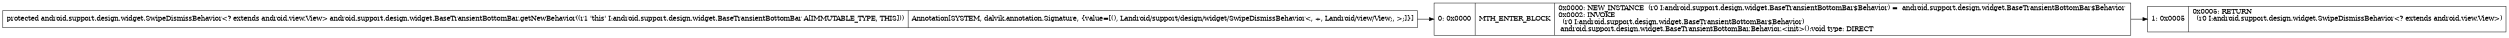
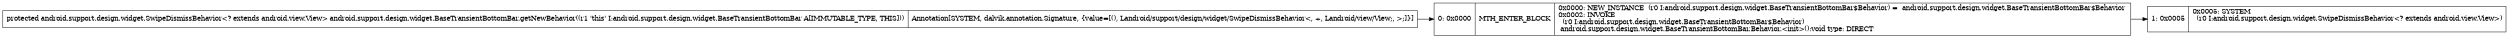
  digraph {
    rankdir=LR
    node [shape=record]
    n1 [label="{0\:\ 0x0000|MTH_ENTER_BLOCK\l|0x0000: NEW_INSTANCE  (r0 I:android.support.design.widget.BaseTransientBottomBar$Behavior) =  android.support.design.widget.BaseTransientBottomBar$Behavior \l0x0002: INVOKE  \l  (r0 I:android.support.design.widget.BaseTransientBottomBar$Behavior)\l android.support.design.widget.BaseTransientBottomBar.Behavior.\<init\>():void type: DIRECT \l}"]
-   n2 [label="{1\:\ 0x0005|0x0005: RETURN  \l  (r0 I:android.support.design.widget.SwipeDismissBehavior\<? extends android.view.View\>)\l \l}"]
+   n2 [label="{1\:\ 0x0005|0x0005: SYSTEM  \l  (r0 I:android.support.design.widget.SwipeDismissBehavior\<? extends android.view.View\>)\l \l}"]
    n3 [label="{protected android.support.design.widget.SwipeDismissBehavior\<? extends android.view.View\> android.support.design.widget.BaseTransientBottomBar.getNewBehavior((r1 'this' I:android.support.design.widget.BaseTransientBottomBar A[IMMUTABLE_TYPE, THIS]))  | Annotation[SYSTEM, dalvik.annotation.Signature, \{value=[(), Landroid\/support\/design\/widget\/SwipeDismissBehavior\<, +, Landroid\/view\/View;, \>;]\}]\l}"]
    n1 -> n2
    n3 -> n1
  }
